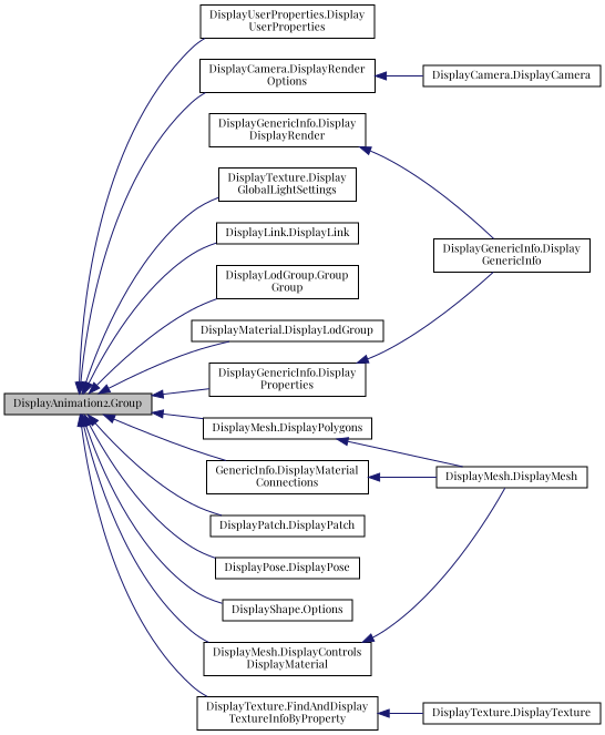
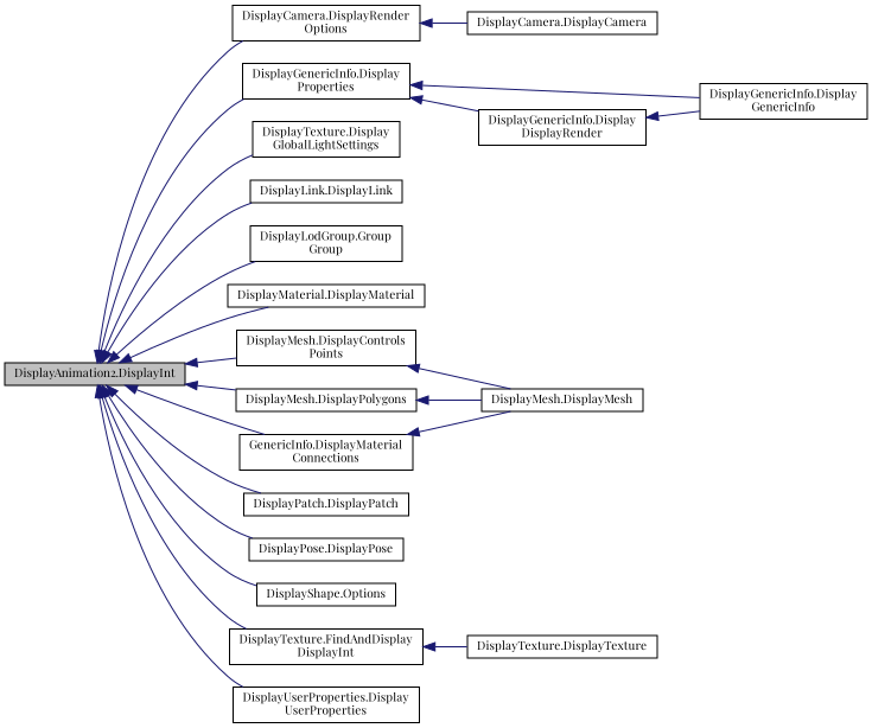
  digraph {
    fontname="Playfair Display"
    rankdir=LR
    node [color=black fillcolor=white fontname="Playfair Display" fontsize=10 shape=record style=filled]
    edge [color=midnightblue dir=back fontname="Playfair Display" fontsize=10 labelfontname=Helvetica labelfontsize=10 style=solid]
-   n1 [fillcolor=grey75 fontcolor=black height=0.2 label="DisplayAnimation2.Group" width=0.4]
+   n1 [fillcolor=grey75 fontcolor=black height=0.2 label="DisplayAnimation2.DisplayInt" width=0.4]
    n2 [height=0.2 label="DisplayCamera.DisplayRender\lOptions" width=0.4]
    n3 [height=0.2 label="DisplayGenericInfo.Display\lProperties" width=0.4]
    n4 [height=0.2 label="DisplayTexture.Display\lGlobalLightSettings" width=0.4]
    n5 [height=0.2 label="DisplayLink.DisplayLink" width=0.4]
    n6 [height=0.2 label="DisplayLodGroup.Group\lGroup" width=0.4]
-   n7 [height=0.2 label="DisplayMaterial.DisplayLodGroup" width=0.4]
-   n8 [height=0.2 label="DisplayMesh.DisplayControls\lDisplayMaterial" width=0.4]
+   n7 [height=0.2 label="DisplayMaterial.DisplayMaterial" width=0.4]
+   n8 [height=0.2 label="DisplayMesh.DisplayControls\lPoints" width=0.4]
    n9 [height=0.2 label="DisplayMesh.DisplayPolygons" width=0.4]
    n10 [height=0.2 label="GenericInfo.DisplayMaterial\lConnections" width=0.4]
    n11 [height=0.2 label="DisplayPatch.DisplayPatch" width=0.4]
    n12 [height=0.2 label="DisplayPose.DisplayPose" width=0.4]
    n13 [height=0.2 label="DisplayShape.Options" width=0.4]
-   n14 [height=0.2 label="DisplayTexture.FindAndDisplay\lTextureInfoByProperty" width=0.4]
+   n14 [height=0.2 label="DisplayTexture.FindAndDisplay\lDisplayInt" width=0.4]
    n15 [height=0.2 label="DisplayUserProperties.Display\lUserProperties" width=0.4]
    n16 [height=0.2 label="DisplayCamera.DisplayCamera" width=0.4]
    n17 [height=0.2 label="DisplayGenericInfo.Display\lGenericInfo" width=0.4]
    n18 [height=0.2 label="DisplayGenericInfo.Display\lDisplayRender" width=0.4]
    n19 [height=0.2 label="DisplayMesh.DisplayMesh" width=0.4]
    n20 [height=0.2 label="DisplayTexture.DisplayTexture" width=0.4]
    n1 -> n2
    n1 -> n3
    n1 -> n4
    n1 -> n5
    n1 -> n6
    n1 -> n7
    n1 -> n8
    n1 -> n9
    n1 -> n10
    n1 -> n11
    n1 -> n12
    n1 -> n13
    n1 -> n14
    n1 -> n15
    n2 -> n16
    n3 -> n17
+   n3 -> n18
    n8 -> n19
    n9 -> n19
    n10 -> n19
    n14 -> n20
    n18 -> n17
  }
